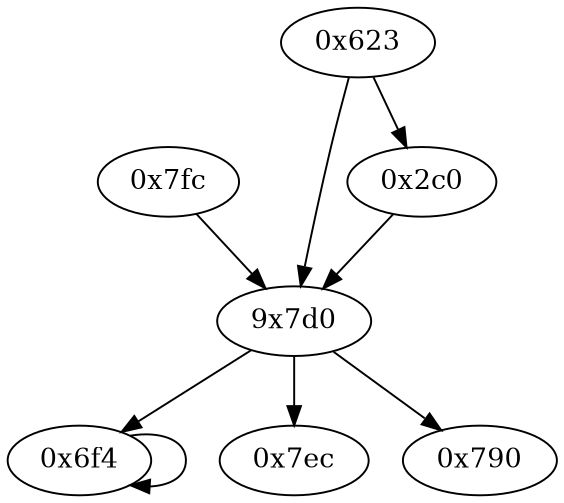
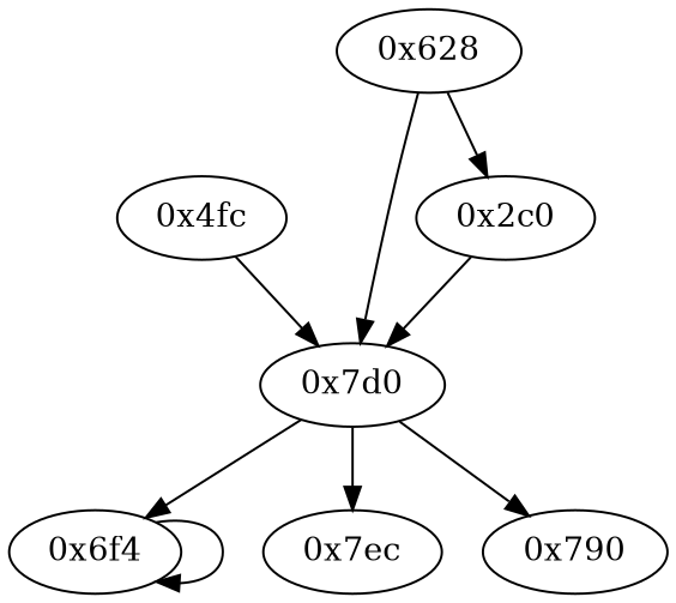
  digraph {
    "edge"="{}"
    file="/Users/mark/Documents//论文//第二篇论文//2018-08-24交论文后的备份/2019/CFG/small-programs/1b-1-1-2-2-gt127_eq63-0-0-0/1576_recovered.dot"
    "graph"="{u'file': u'/Users/mark/Documents//\u8bba\u6587//\u7b2c\u4e8c\u7bc7\u8bba\u6587//2018-08-24\u4ea4\u8bba\u6587\u540e\u7684\u5907\u4efd/2019/CFG/small-programs/1b-1-1-2-2-gt127_eq63-0-0-0/1576_recovered.dot'}"
    "node"="{u'opcode': u''}"
    node [opcode="[u'mov', u'bl', u'ldr', u'b']"]
    "0x6f4" [opcode="[u'ldr', u'cmp', u'mov', u'mov', u'b']"]
-   "0x7d0" [opcode="[u'ldr', u'cmp', u'mov', u'mov', u'strb', u'ldr', u'b']" label="9x7d0"]
-   "0x7fc"
+   "0x7d0" [opcode="[u'ldr', u'cmp', u'mov', u'mov', u'strb', u'ldr', u'b']"]
+   "0x7fc" [label="0x4fc"]
    "0x7ec"
    "0x790"
-   "0x628" [opcode="[u'push', u'add', u'sub', u'ldr', u'mov', u'ldr', u'ldr', u'ldr', u'add', u'ldr', u'add', u'ldr', u'add', u'ldr', u'add', u'b']" label="0x623"]
+   "0x628" [opcode="[u'push', u'add', u'sub', u'ldr', u'mov', u'ldr', u'ldr', u'ldr', u'add', u'ldr', u'add', u'ldr', u'add', u'ldr', u'add', u'b']"]
    n7 [label="0x2c0"]
    "0x6f4" -> "0x6f4"
    "0x7d0" -> "0x6f4"
    "0x7d0" -> "0x7ec"
    "0x7d0" -> "0x790"
    "0x7fc" -> "0x7d0"
    "0x628" -> "0x7d0"
    "0x628" -> n7
    n7 -> "0x7d0"
  }
